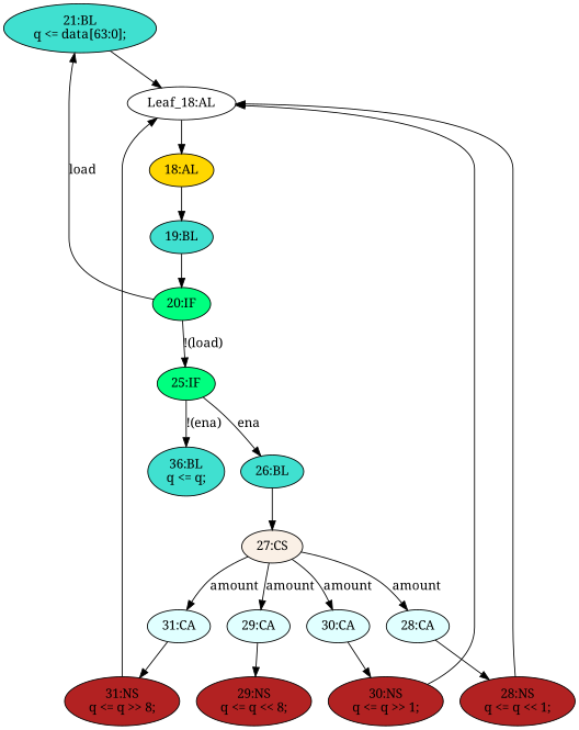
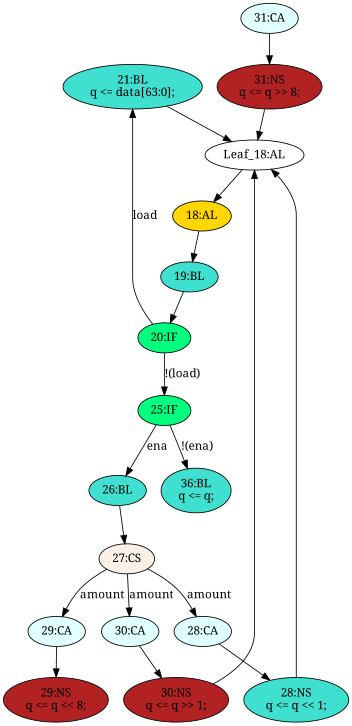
  strict digraph {
    fontname="Noto Serif"
    node [fillcolor=turquoise fontname="Noto Serif" statements="[]" style=filled typ=Block]
    edge [cond="[]" fontname="Noto Serif" lineno=None]
    n1 [ast="<pyverilog.vparser.ast.Block object at 0x7fe13c277090>" label="21:BL\nq <= data[63:0];" statements="[<pyverilog.vparser.ast.NonblockingSubstitution object at 0x7fe13c263ed0>]"]
    n2 [def_var="['q']" label="Leaf_18:AL" fillcolor="" statements="" style="" typ=""]
    n3 [ast="<pyverilog.vparser.ast.Always object at 0x7fe13c2771d0>" clk_sens=True fillcolor=gold label="18:AL" sens="['clk']" typ=Always use_var="['load', 'ena', 'amount', 'data', 'q']"]
    n4 [ast="<pyverilog.vparser.ast.Block object at 0x7fe13c263d10>" label="19:BL"]
    n5 [ast="<pyverilog.vparser.ast.IfStatement object at 0x7fe13bfcee90>" fillcolor=springgreen label="20:IF" typ=IfStatement]
    n6 [ast="<pyverilog.vparser.ast.CaseStatement object at 0x7fe13c2e0fd0>" fillcolor=linen label="27:CS" typ=CaseStatement]
    n7 [ast="<pyverilog.vparser.ast.Case object at 0x7fe13c266550>" fillcolor=lightcyan label="30:CA" typ=Case]
    n8 [ast="<pyverilog.vparser.ast.Case object at 0x7fe13c2e0d10>" fillcolor=lightcyan label="31:CA" typ=Case]
    n9 [ast="<pyverilog.vparser.ast.Case object at 0x7fe13c266950>" fillcolor=lightcyan label="29:CA" typ=Case]
    n10 [ast="<pyverilog.vparser.ast.Case object at 0x7fe13c27d6d0>" fillcolor=lightcyan label="28:CA" typ=Case]
    n11 [ast="<pyverilog.vparser.ast.NonblockingSubstitution object at 0x7fe13c2e0950>" fillcolor=firebrick label="30:NS\nq <= q >> 1;" statements="[<pyverilog.vparser.ast.NonblockingSubstitution object at 0x7fe13c2e0950>]" typ=NonblockingSubstitution]
    n12 [ast="<pyverilog.vparser.ast.NonblockingSubstitution object at 0x7fe13c286510>" fillcolor=firebrick label="31:NS\nq <= q >> 8;" statements="[<pyverilog.vparser.ast.NonblockingSubstitution object at 0x7fe13c286510>]" typ=NonblockingSubstitution]
    n13 [ast="<pyverilog.vparser.ast.NonblockingSubstitution object at 0x7fe13c266090>" fillcolor=firebrick label="29:NS\nq <= q << 8;" statements="[<pyverilog.vparser.ast.NonblockingSubstitution object at 0x7fe13c266090>]" typ=NonblockingSubstitution]
-   n14 [ast="<pyverilog.vparser.ast.NonblockingSubstitution object at 0x7fe13c266e90>" fillcolor=firebrick label="28:NS\nq <= q << 1;" statements="[<pyverilog.vparser.ast.NonblockingSubstitution object at 0x7fe13c266e90>]" typ=NonblockingSubstitution]
+   n14 [ast="<pyverilog.vparser.ast.NonblockingSubstitution object at 0x7fe13c266e90>" label="28:NS\nq <= q << 1;" statements="[<pyverilog.vparser.ast.NonblockingSubstitution object at 0x7fe13c266e90>]" typ=NonblockingSubstitution]
    n15 [ast="<pyverilog.vparser.ast.IfStatement object at 0x7fe13c271390>" fillcolor=springgreen label="25:IF" typ=IfStatement]
    n16 [ast="<pyverilog.vparser.ast.Block object at 0x7fe13c271550>" label="26:BL"]
    n17 [ast="<pyverilog.vparser.ast.Block object at 0x7fe13bed8a10>" label="36:BL\nq <= q;" statements="[<pyverilog.vparser.ast.NonblockingSubstitution object at 0x7fe13bed83d0>]"]
    n1 -> n2
    n2 -> n3 [cond="" lineno=""]
    n3 -> n4
    n4 -> n5
    n5 -> n1 [cond="['load']" label=load lineno=20]
    n5 -> n15 [cond="['load']" label="!(load)" lineno=20]
    n6 -> n7 [cond="['amount']" label=amount lineno=27]
-   n6 -> n8 [cond="['amount']" label=amount lineno=27]
    n6 -> n9 [cond="['amount']" label=amount lineno=27]
    n6 -> n10 [cond="['amount']" label=amount lineno=27]
    n7 -> n11
    n8 -> n12
    n9 -> n13
    n10 -> n14
    n11 -> n2
    n12 -> n2
    n14 -> n2
    n15 -> n16 [cond="['ena']" label=ena lineno=25]
    n15 -> n17 [cond="['ena']" label="!(ena)" lineno=25]
    n16 -> n6
  }
